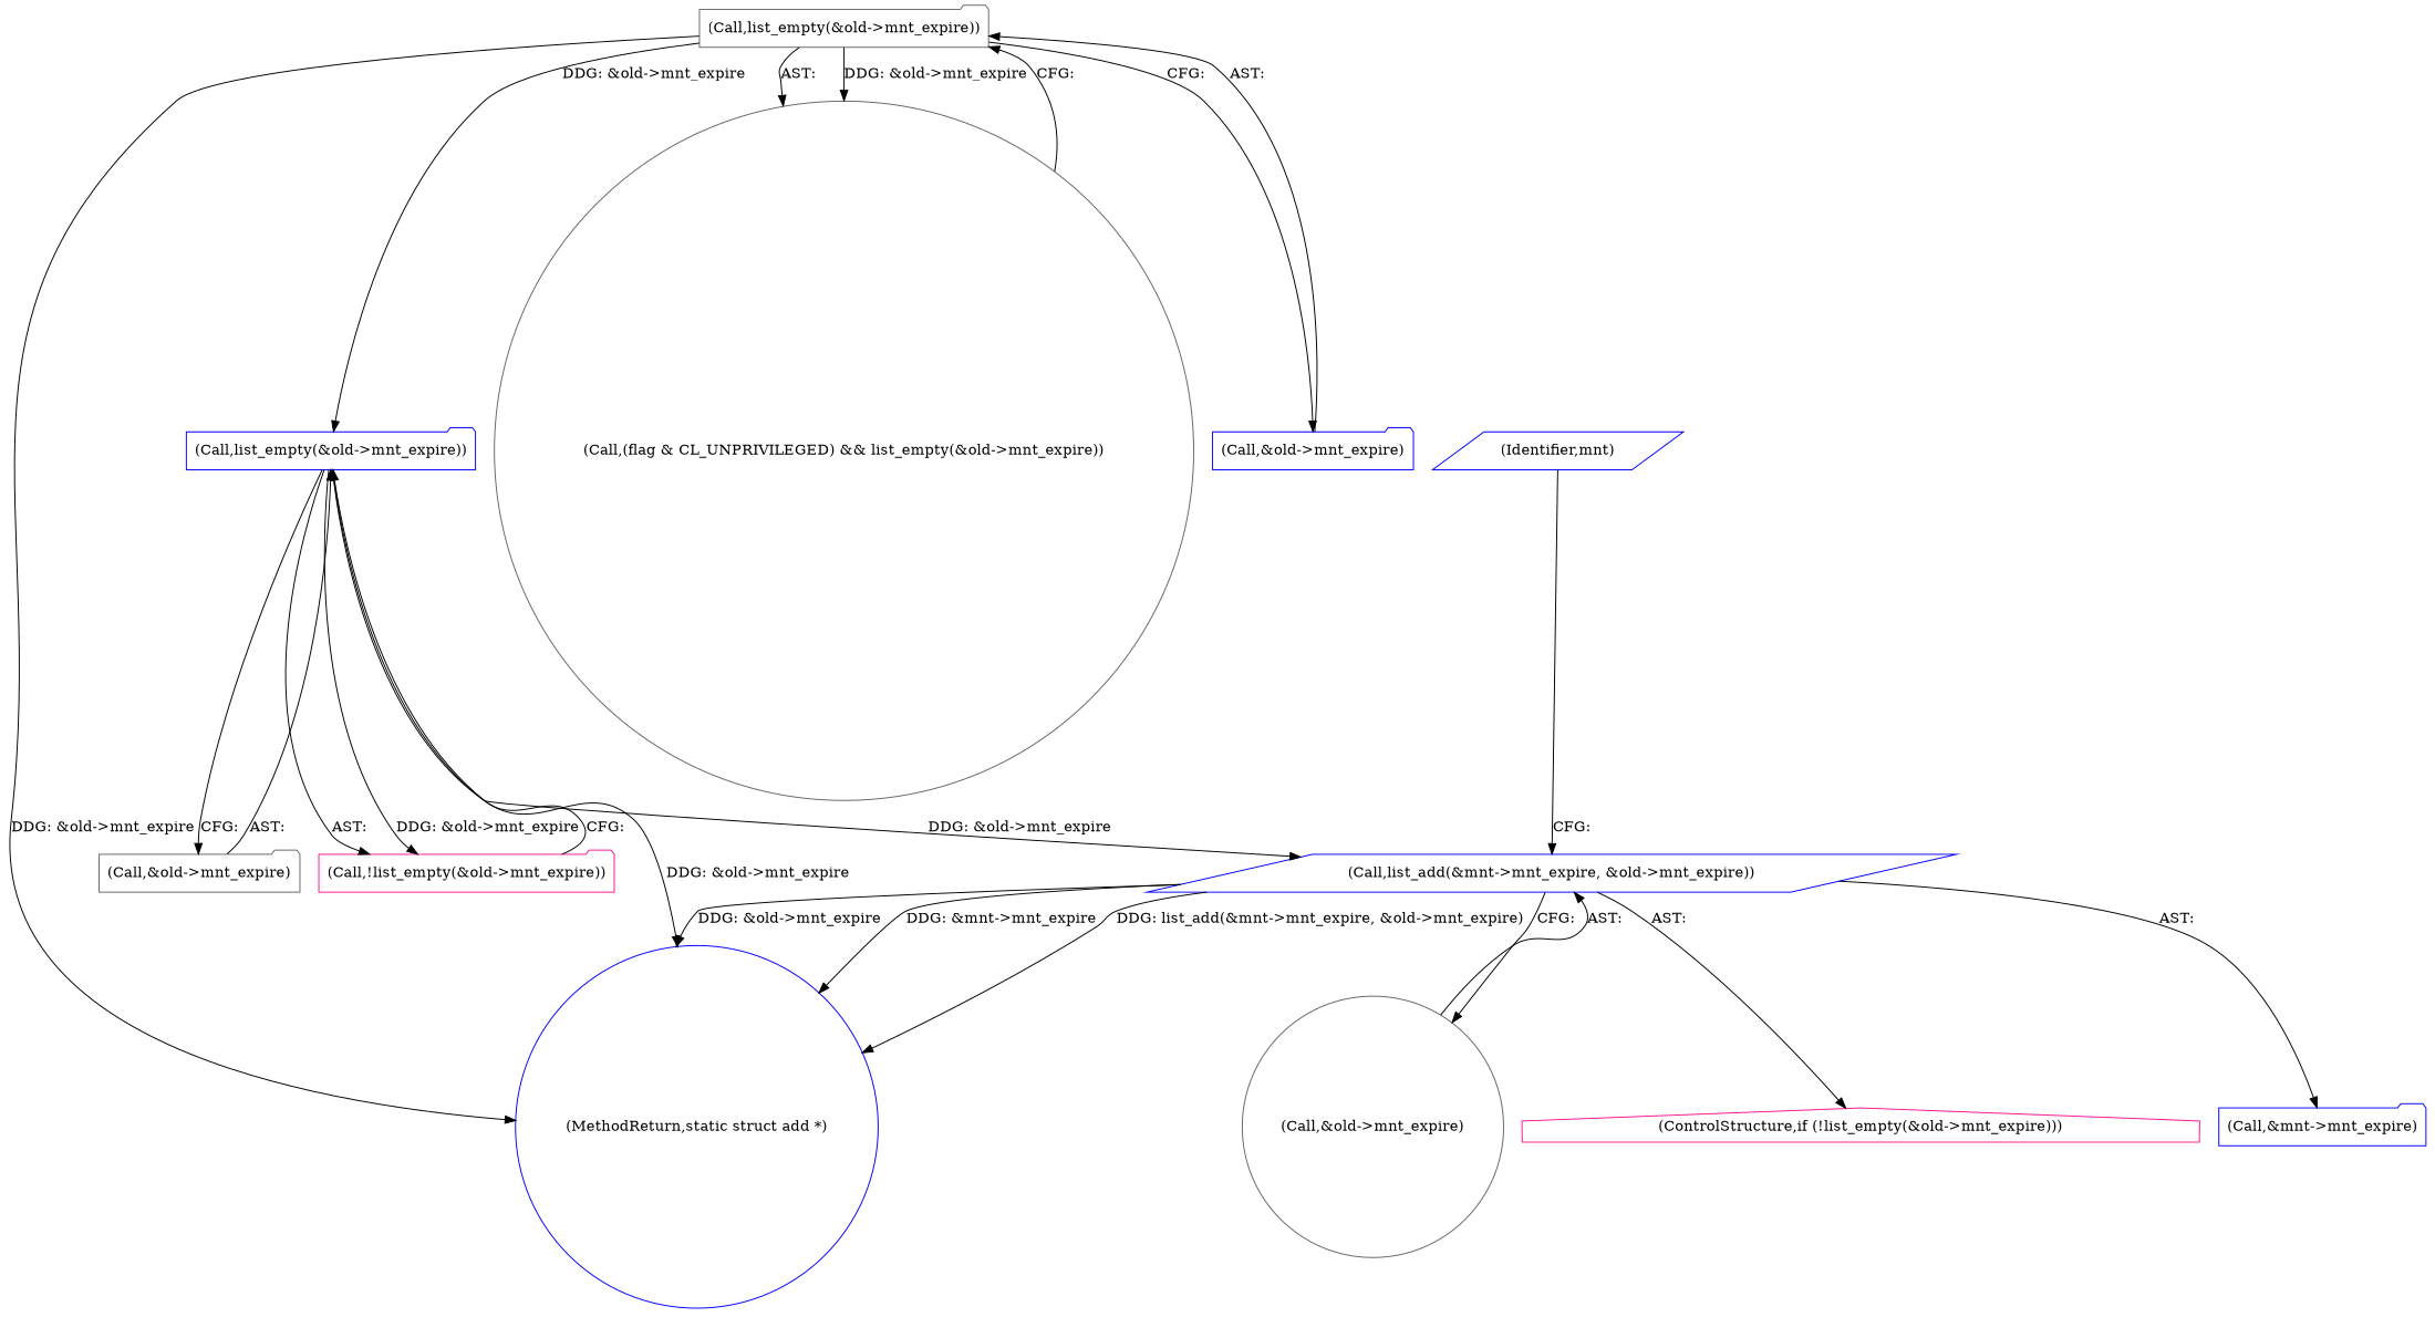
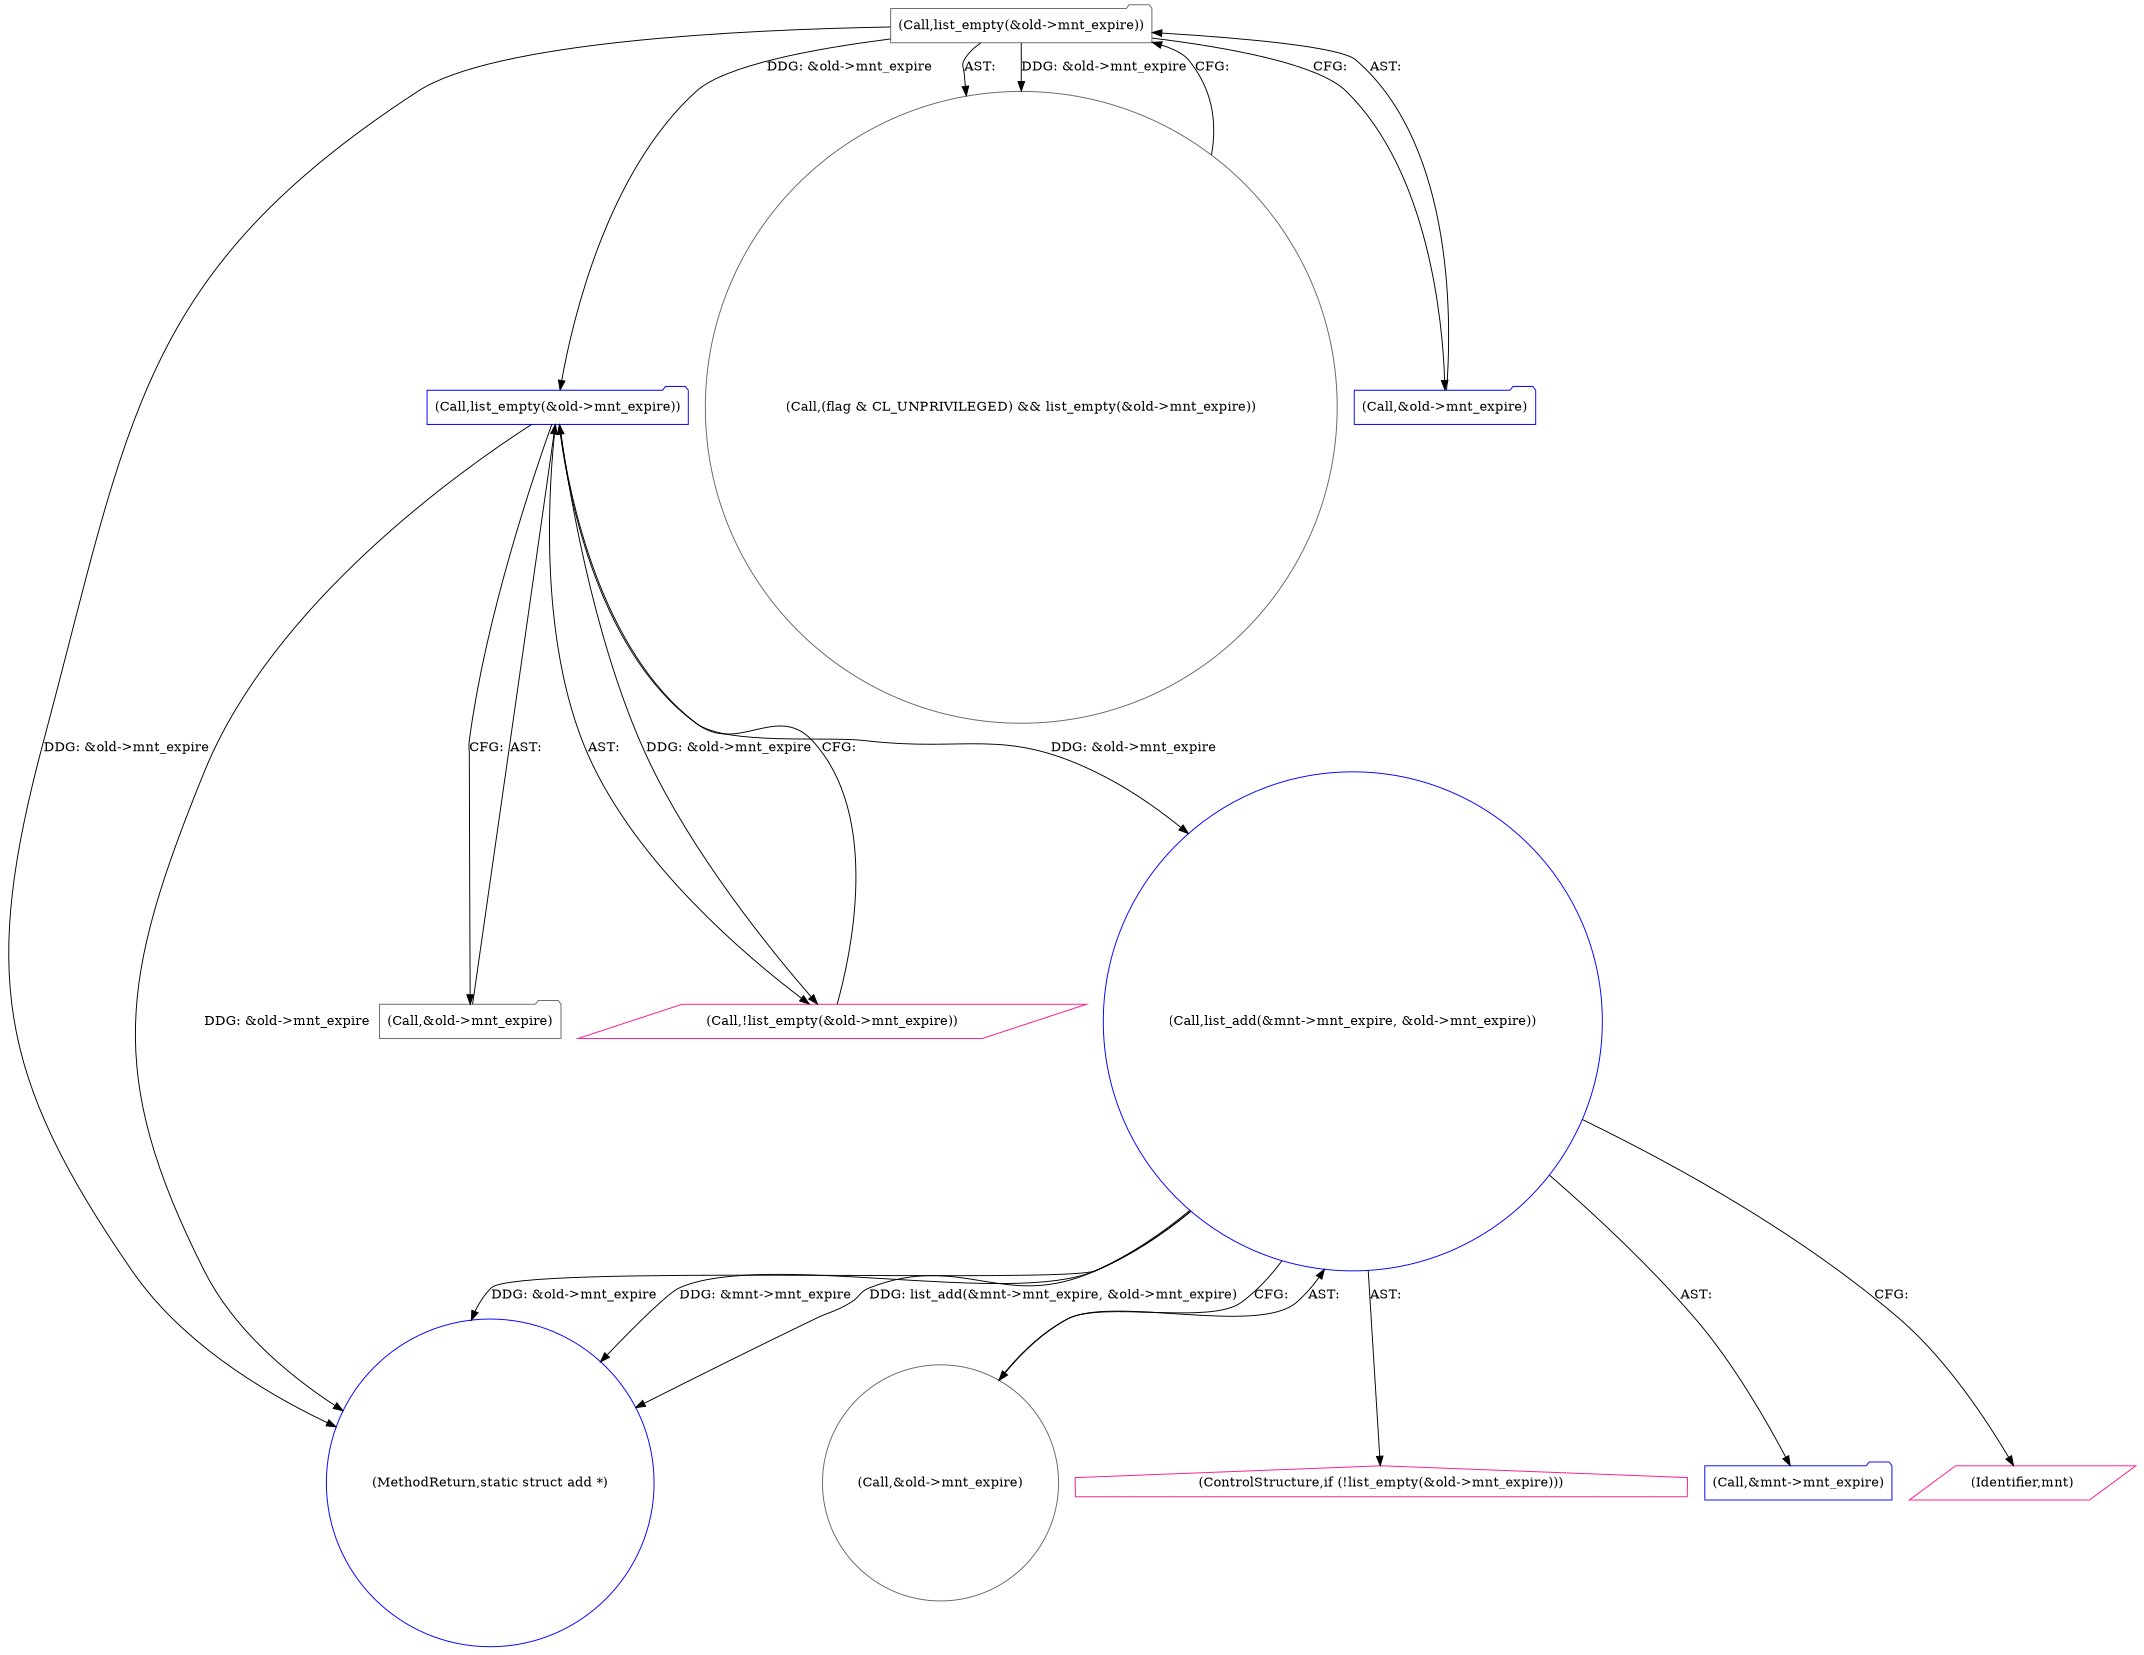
  digraph {
    node [color=blue shape=folder]
-   n1 [label="(Call,list_add(&mnt->mnt_expire, &old->mnt_expire))" shape=parallelogram]
+   n1 [label="(Call,list_add(&mnt->mnt_expire, &old->mnt_expire))" shape=circle]
    n2 [color=gray40 label="(Call,&old->mnt_expire)" shape=circle]
    n3 [label="(MethodReturn,static struct add *)" shape=circle]
    n4 [color=deeppink label="(ControlStructure,if (!list_empty(&old->mnt_expire)))" shape=house]
    n5 [label="(Call,&mnt->mnt_expire)"]
    n6 [label="(Call,list_empty(&old->mnt_expire))"]
    n7 [color=gray40 label="(Call,&old->mnt_expire)"]
-   n8 [color=deeppink label="(Call,!list_empty(&old->mnt_expire))"]
+   n8 [color=deeppink label="(Call,!list_empty(&old->mnt_expire))" shape=parallelogram]
    n9 [color=gray40 label="(Call,list_empty(&old->mnt_expire))"]
    n10 [color=gray40 label="(Call,(flag & CL_UNPRIVILEGED) && list_empty(&old->mnt_expire))" shape=circle]
    n11 [label="(Call,&old->mnt_expire)"]
-   n12 [label="(Identifier,mnt)" shape=parallelogram]
+   n12 [color=deeppink label="(Identifier,mnt)" shape=parallelogram]
    n1 -> n2 [label="CFG: "]
    n1 -> n3 [label="DDG: &mnt->mnt_expire"]
    n1 -> n3 [label="DDG: list_add(&mnt->mnt_expire, &old->mnt_expire)"]
    n1 -> n3 [label="DDG: &old->mnt_expire"]
    n1 -> n4 [label="AST: "]
    n1 -> n5 [label="AST: "]
    n2 -> n1 [label="AST: "]
    n6 -> n1 [label="DDG: &old->mnt_expire"]
    n6 -> n3 [label="DDG: &old->mnt_expire"]
    n6 -> n7 [label="CFG: "]
    n6 -> n8 [label="AST: "]
    n6 -> n8 [label="DDG: &old->mnt_expire"]
    n7 -> n6 [label="AST: "]
    n8 -> n6 [label="CFG: "]
    n9 -> n3 [label="DDG: &old->mnt_expire"]
    n9 -> n6 [label="DDG: &old->mnt_expire"]
    n9 -> n10 [label="AST: "]
    n9 -> n10 [label="DDG: &old->mnt_expire"]
    n9 -> n11 [label="CFG: "]
    n10 -> n9 [label="CFG: "]
    n11 -> n9 [label="AST: "]
-   n12 -> n1 [label="CFG: "]
+   n1 -> n12 [label="CFG: "]
  }
